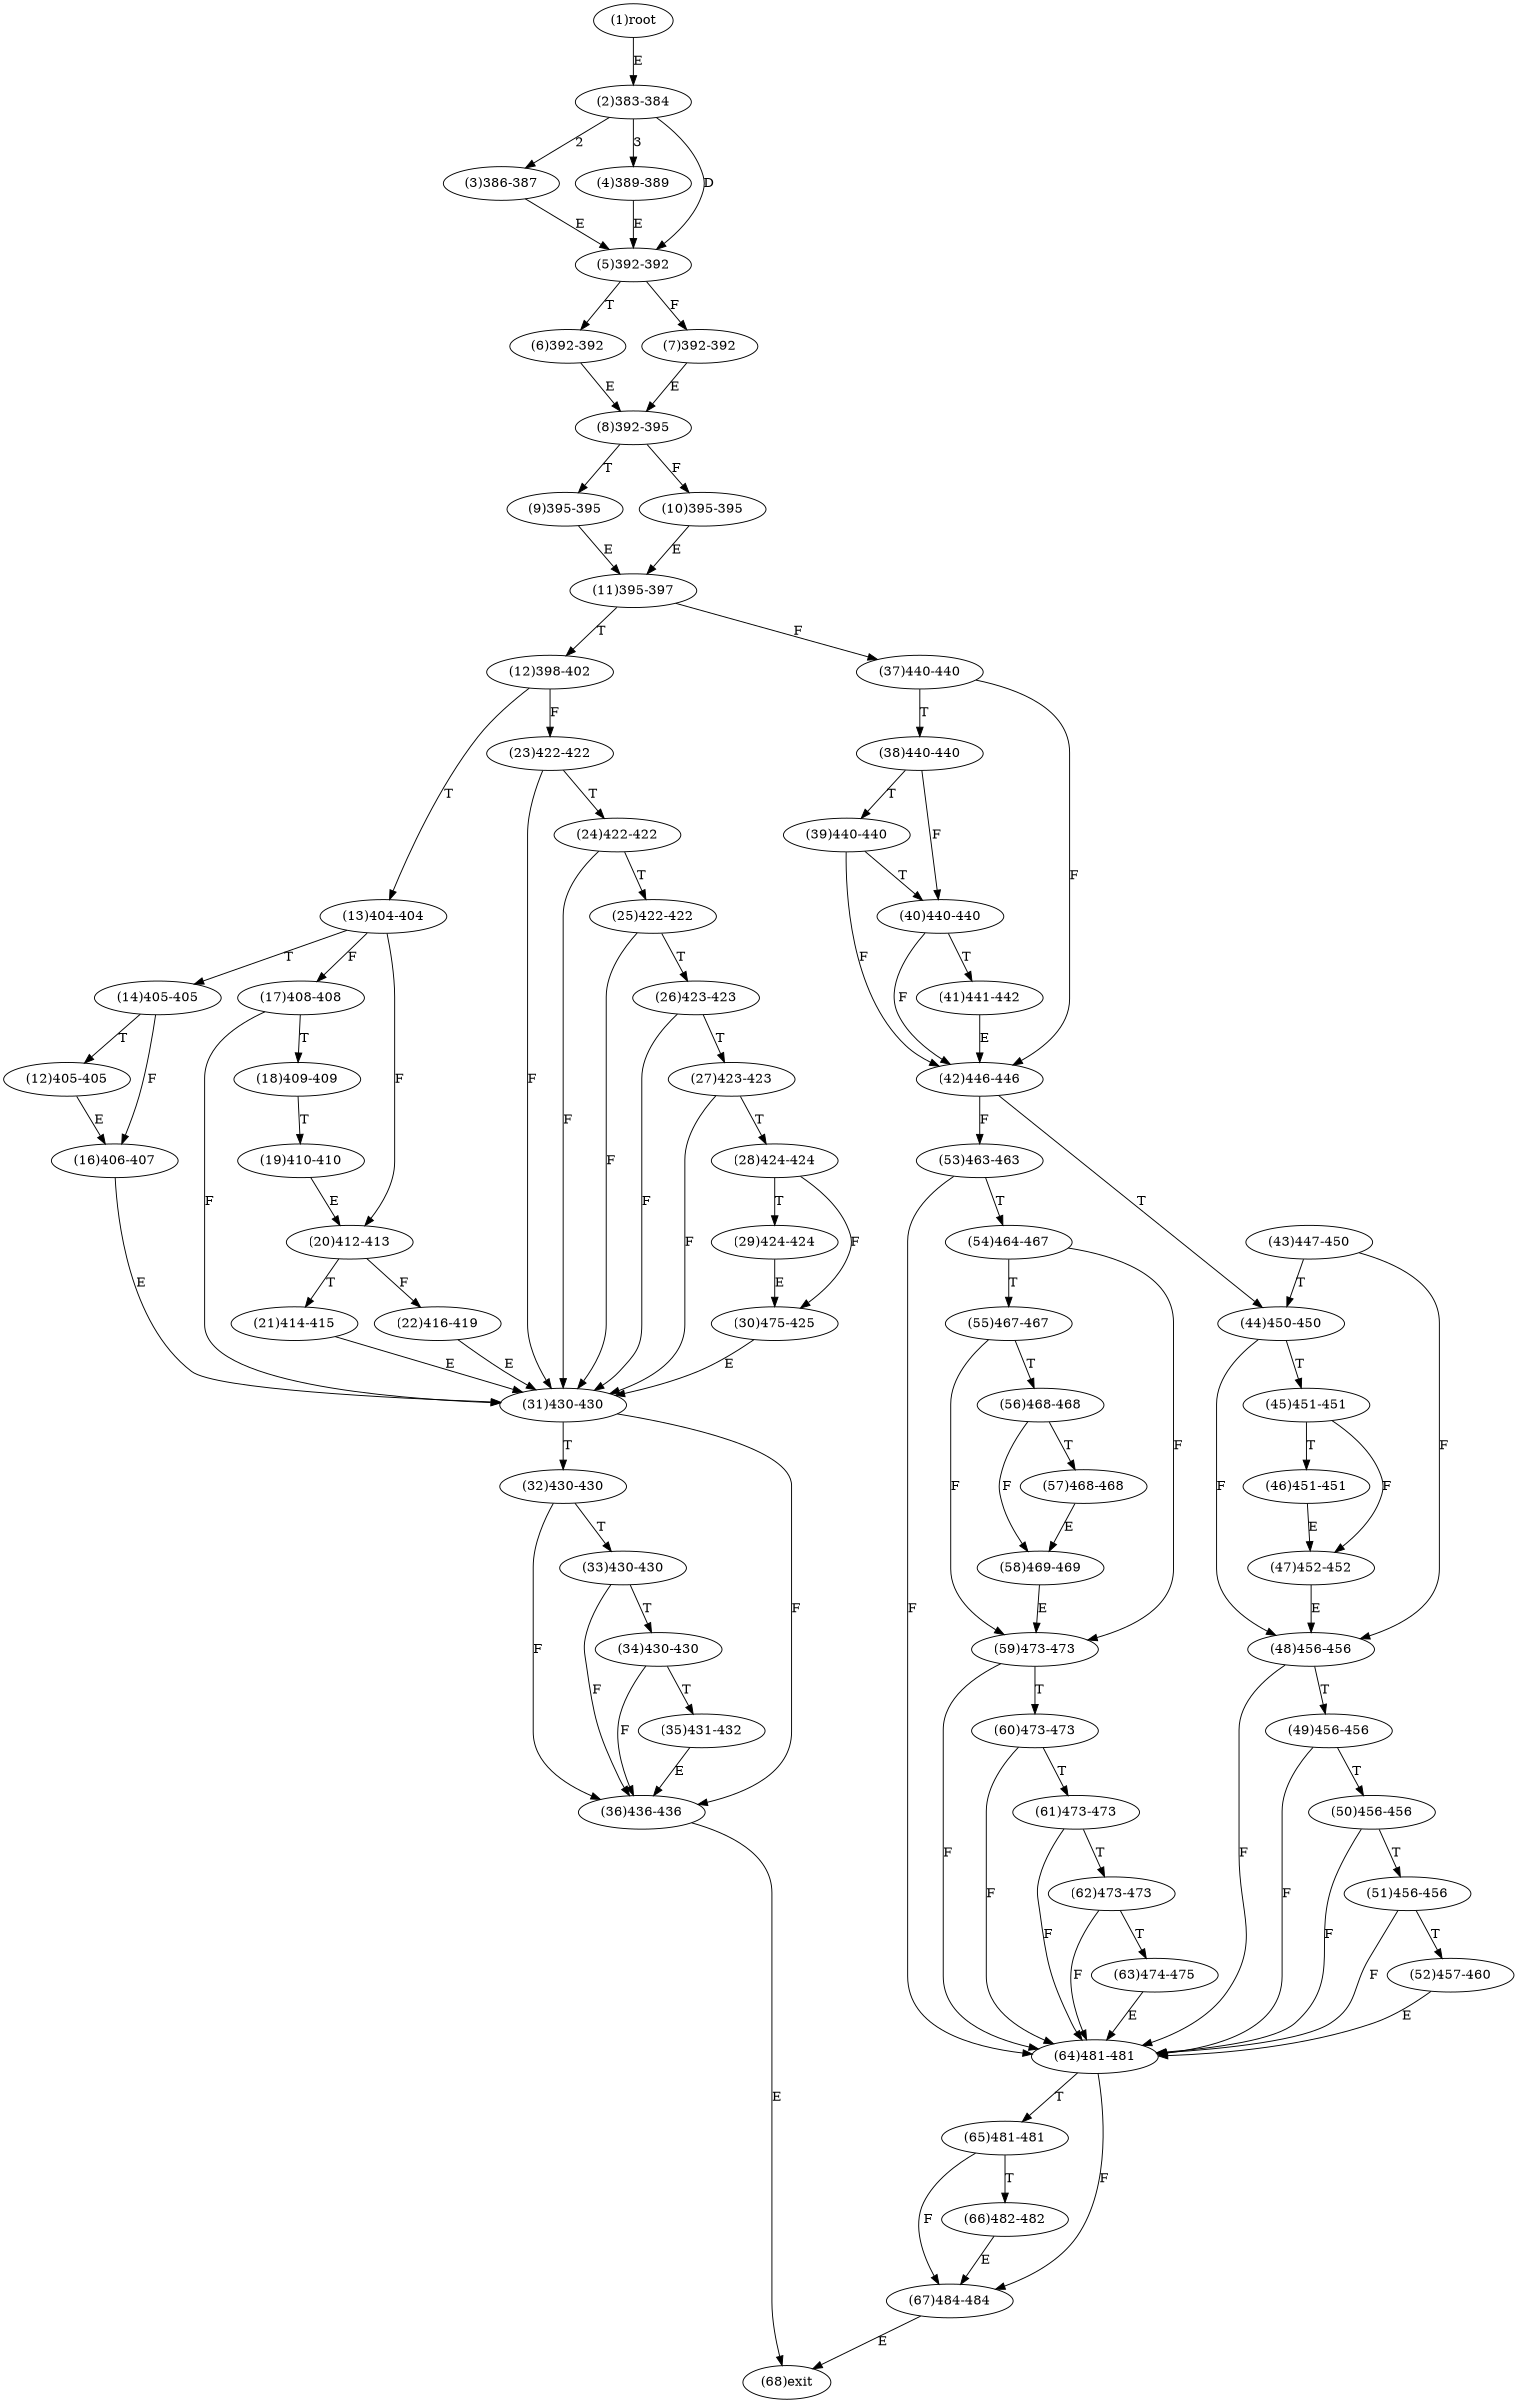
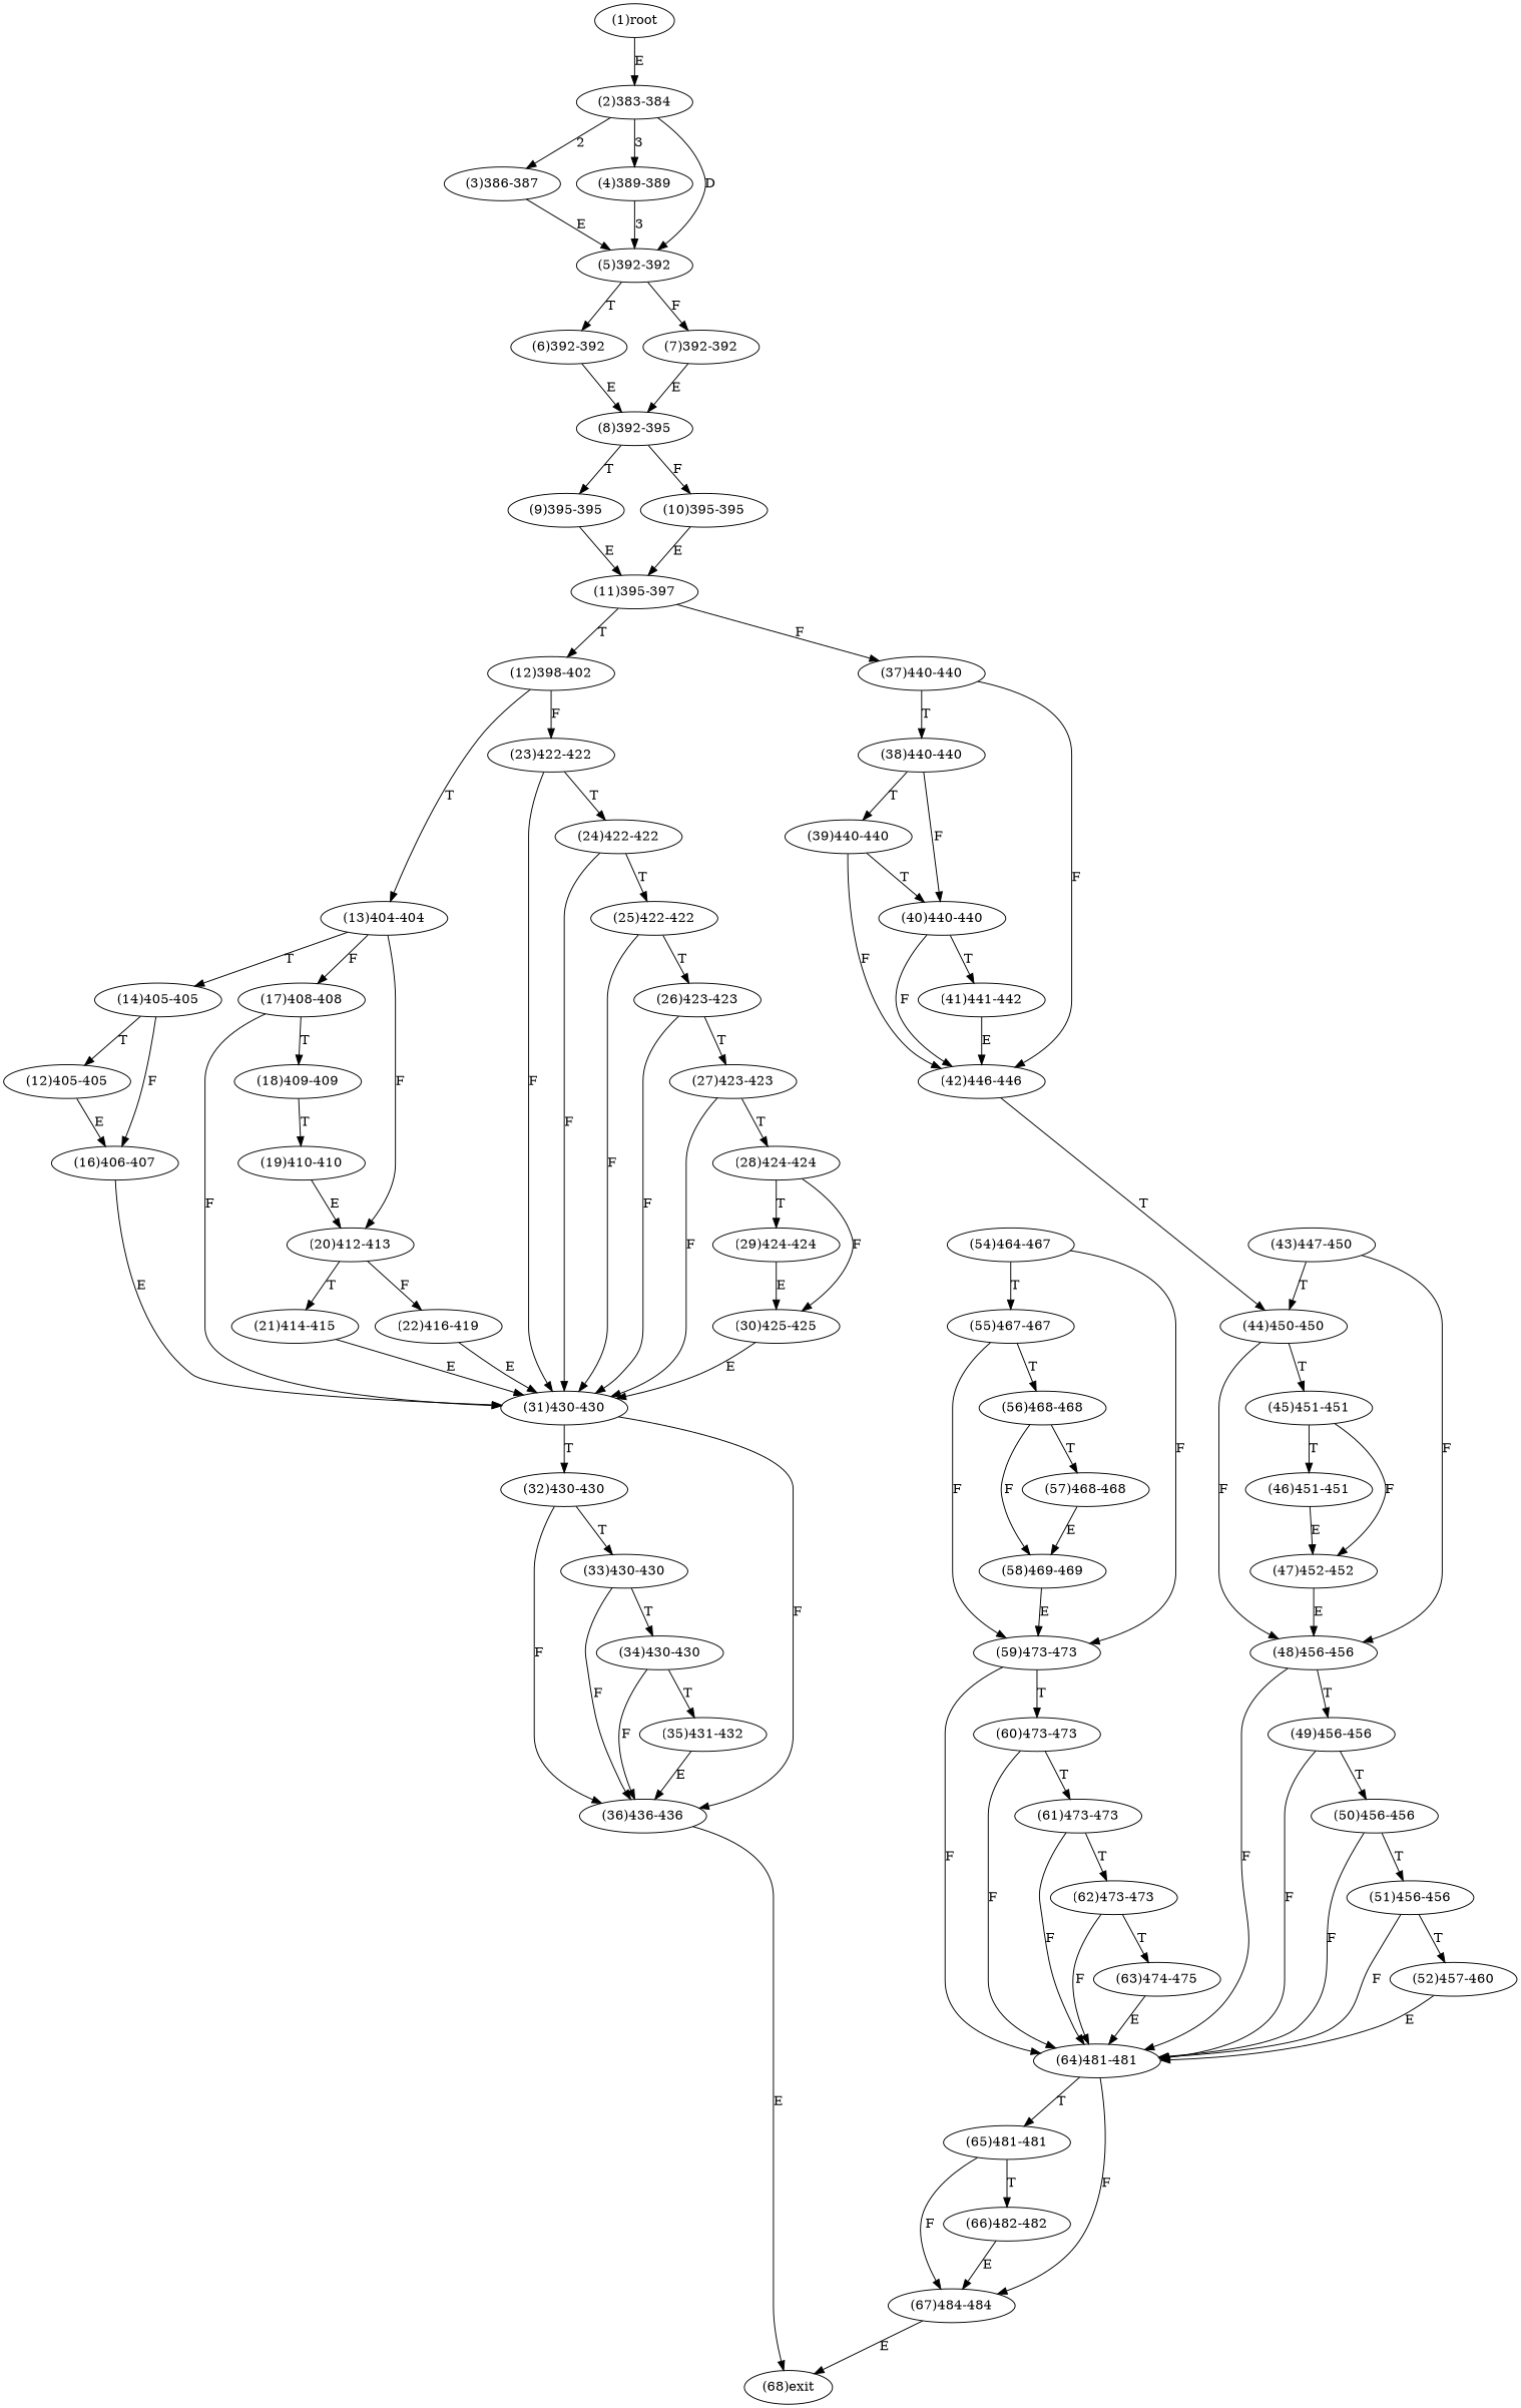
  digraph {
    n1 [label="(1)root"]
    n2 [label="(2)383-384"]
    n3 [label="(3)386-387"]
    n4 [label="(4)389-389"]
    n5 [label="(5)392-392"]
    n6 [label="(6)392-392"]
    n7 [label="(7)392-392"]
    n8 [label="(8)392-395"]
    n9 [label="(9)395-395"]
    n10 [label="(10)395-395"]
    n11 [label="(11)395-397"]
    n12 [label="(12)398-402"]
    n13 [label="(37)440-440"]
    n14 [label="(13)404-404"]
    n15 [label="(23)422-422"]
    n16 [label="(38)440-440"]
    n17 [label="(42)446-446"]
    n18 [label="(14)405-405"]
    n19 [label="(17)408-408"]
    n20 [label="(20)412-413"]
    n21 [label="(31)430-430"]
    n22 [label="(24)422-422"]
    n23 [label="(12)405-405"]
    n24 [label="(16)406-407"]
    n25 [label="(18)409-409"]
    n26 [label="(19)410-410"]
    n27 [label="(32)430-430"]
    n28 [label="(36)436-436"]
    n29 [label="(21)414-415"]
    n30 [label="(22)416-419"]
    n31 [label="(25)422-422"]
    n32 [label="(26)423-423"]
    n33 [label="(27)423-423"]
    n34 [label="(28)424-424"]
    n35 [label="(29)424-424"]
-   n36 [label="(30)475-425"]
+   n36 [label="(30)425-425"]
    n37 [label="(33)430-430"]
    n38 [label="(68)exit"]
    n39 [label="(34)430-430"]
    n40 [label="(35)431-432"]
    n41 [label="(39)440-440"]
    n42 [label="(40)440-440"]
    n43 [label="(41)441-442"]
-   n44 [label="(53)463-463"]
    n45 [label="(44)450-450"]
    n46 [label="(43)447-450"]
    n47 [label="(48)456-456"]
    n48 [label="(64)481-481"]
    n49 [label="(54)464-467"]
    n50 [label="(45)451-451"]
    n51 [label="(49)456-456"]
    n52 [label="(46)451-451"]
    n53 [label="(47)452-452"]
    n54 [label="(51)456-456"]
    n55 [label="(52)457-460"]
    n56 [label="(65)481-481"]
    n57 [label="(67)484-484"]
    n58 [label="(50)456-456"]
    n59 [label="(55)467-467"]
    n60 [label="(59)473-473"]
    n61 [label="(56)468-468"]
    n62 [label="(60)473-473"]
    n63 [label="(58)469-469"]
    n64 [label="(57)468-468"]
    n65 [label="(61)473-473"]
    n66 [label="(63)474-475"]
    n67 [label="(62)473-473"]
    n68 [label="(66)482-482"]
    n1 -> n2 [label=E]
    n2 -> n3 [label=2]
    n2 -> n4 [label=3]
    n2 -> n5 [label=D]
    n3 -> n5 [label=E]
-   n4 -> n5 [label=E]
+   n4 -> n5 [label=3]
    n5 -> n6 [label=T]
    n5 -> n7 [label=F]
    n6 -> n8 [label=E]
    n7 -> n8 [label=E]
    n8 -> n9 [label=T]
    n8 -> n10 [label=F]
    n9 -> n11 [label=E]
    n10 -> n11 [label=E]
    n11 -> n12 [label=T]
    n11 -> n13 [label=F]
    n12 -> n14 [label=T]
    n12 -> n15 [label=F]
    n13 -> n16 [label=T]
    n13 -> n17 [label=F]
    n14 -> n18 [label=T]
    n14 -> n19 [label=F]
    n14 -> n20 [label=F]
    n15 -> n21 [label=F]
    n15 -> n22 [label=T]
    n16 -> n41 [label=T]
    n16 -> n42 [label=F]
-   n17 -> n44 [label=F]
    n17 -> n45 [label=T]
    n18 -> n23 [label=T]
    n18 -> n24 [label=F]
    n19 -> n21 [label=F]
    n19 -> n25 [label=T]
    n20 -> n29 [label=T]
    n20 -> n30 [label=F]
    n21 -> n27 [label=T]
    n21 -> n28 [label=F]
    n22 -> n21 [label=F]
    n22 -> n31 [label=T]
    n23 -> n24 [label=E]
    n24 -> n21 [label=E]
    n25 -> n26 [label=T]
    n26 -> n20 [label=E]
    n27 -> n28 [label=F]
    n27 -> n37 [label=T]
    n28 -> n38 [label=E]
    n29 -> n21 [label=E]
    n30 -> n21 [label=E]
    n31 -> n21 [label=F]
    n31 -> n32 [label=T]
    n32 -> n21 [label=F]
    n32 -> n33 [label=T]
    n33 -> n21 [label=F]
    n33 -> n34 [label=T]
    n34 -> n35 [label=T]
    n34 -> n36 [label=F]
    n35 -> n36 [label=E]
    n36 -> n21 [label=E]
    n37 -> n28 [label=F]
    n37 -> n39 [label=T]
    n39 -> n28 [label=F]
    n39 -> n40 [label=T]
    n40 -> n28 [label=E]
    n41 -> n17 [label=F]
    n41 -> n42 [label=T]
    n42 -> n17 [label=F]
    n42 -> n43 [label=T]
    n43 -> n17 [label=E]
-   n44 -> n48 [label=F]
-   n44 -> n49 [label=T]
    n45 -> n47 [label=F]
    n45 -> n50 [label=T]
    n46 -> n45 [label=T]
    n46 -> n47 [label=F]
    n47 -> n48 [label=F]
    n47 -> n51 [label=T]
    n48 -> n56 [label=T]
    n48 -> n57 [label=F]
    n49 -> n59 [label=T]
    n49 -> n60 [label=F]
    n50 -> n52 [label=T]
    n50 -> n53 [label=F]
    n51 -> n48 [label=F]
    n51 -> n58 [label=T]
    n52 -> n53 [label=E]
    n53 -> n47 [label=E]
    n54 -> n48 [label=F]
    n54 -> n55 [label=T]
    n55 -> n48 [label=E]
    n56 -> n57 [label=F]
    n56 -> n68 [label=T]
    n57 -> n38 [label=E]
    n58 -> n48 [label=F]
    n58 -> n54 [label=T]
    n59 -> n60 [label=F]
    n59 -> n61 [label=T]
    n60 -> n48 [label=F]
    n60 -> n62 [label=T]
    n61 -> n63 [label=F]
    n61 -> n64 [label=T]
    n62 -> n48 [label=F]
    n62 -> n65 [label=T]
    n63 -> n60 [label=E]
    n64 -> n63 [label=E]
    n65 -> n48 [label=F]
    n65 -> n67 [label=T]
    n66 -> n48 [label=E]
    n67 -> n48 [label=F]
    n67 -> n66 [label=T]
    n68 -> n57 [label=E]
  }
